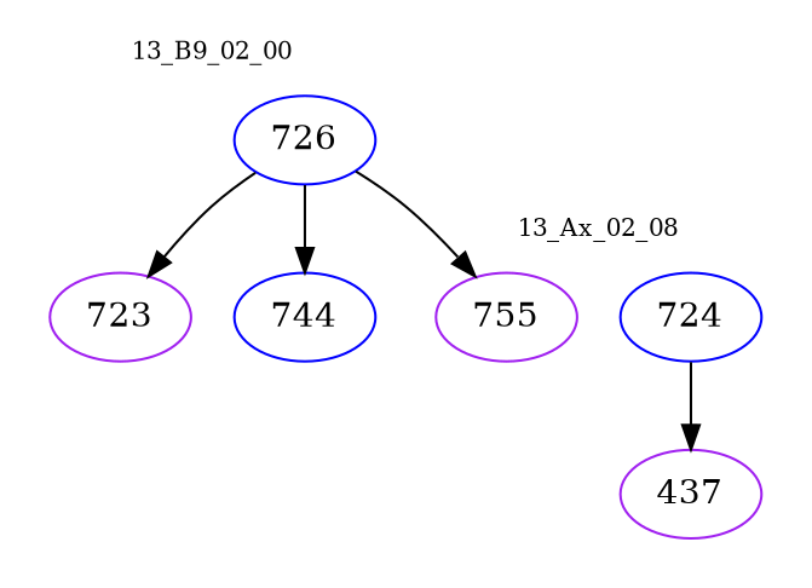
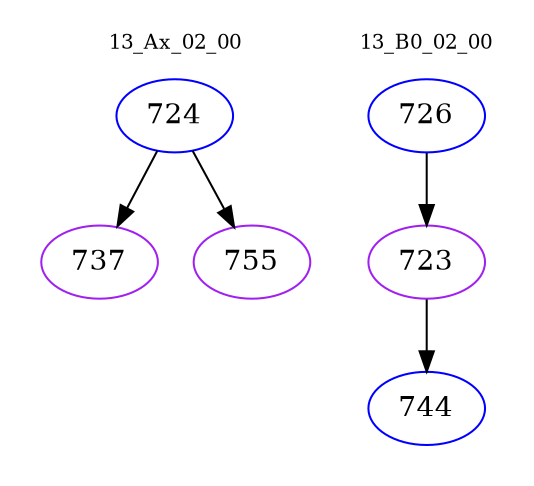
  digraph {
    node [color=purple]
    edge [color=black]
-   n1 [label=437]
+   n1 [label=737]
    n2 [color=blue label=724]
    n3 [label=755]
    n4 [color=blue label=726]
    n5 [label=723]
    n6 [color=blue label=744]
    subgraph cluster_1 {
      color=white
      fontsize=10
-     label="13_Ax_02_08"
+     label="13_Ax_02_00"
      n1
      n2
      n3
    }
    subgraph cluster_2 {
      color=white
      fontsize=10
-     label="13_B9_02_00"
+     label="13_B0_02_00"
      n4
      n5
      n6
    }
    n2 -> n1
-   n4 -> n3
+   n2 -> n3
    n4 -> n5
-   n4 -> n6
+   n5 -> n6
  }
